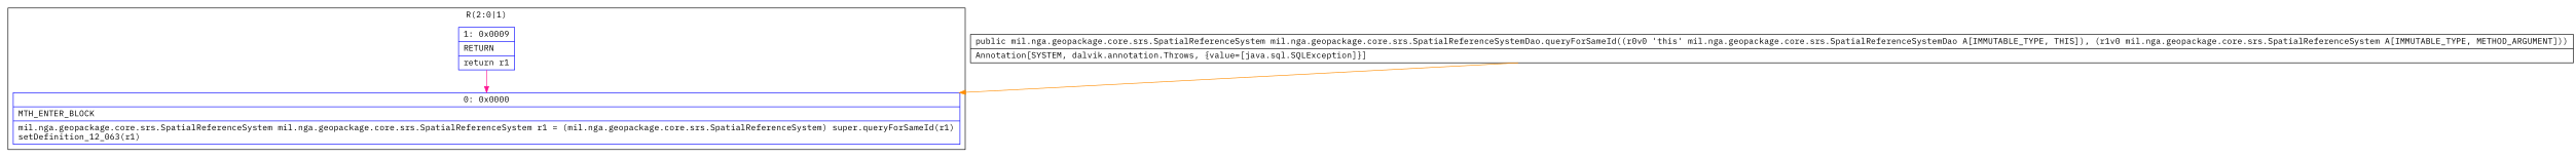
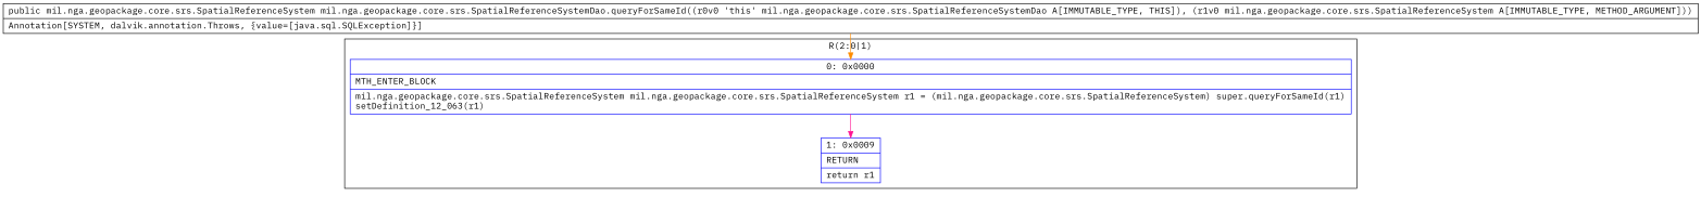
  digraph {
    fontname="IBM Plex Mono"
    node [color=blue shape=record fontname="IBM Plex Mono"]
    edge [fontname="IBM Plex Mono"]
    n1 [label="{0\:\ 0x0000|MTH_ENTER_BLOCK\l|mil.nga.geopackage.core.srs.SpatialReferenceSystem mil.nga.geopackage.core.srs.SpatialReferenceSystem r1 = (mil.nga.geopackage.core.srs.SpatialReferenceSystem) super.queryForSameId(r1)\lsetDefinition_12_063(r1)\l}"]
    n2 [label="{1\:\ 0x0009|RETURN\l|return r1\l}"]
    n3 [label="{public mil.nga.geopackage.core.srs.SpatialReferenceSystem mil.nga.geopackage.core.srs.SpatialReferenceSystemDao.queryForSameId((r0v0 'this' mil.nga.geopackage.core.srs.SpatialReferenceSystemDao A[IMMUTABLE_TYPE, THIS]), (r1v0 mil.nga.geopackage.core.srs.SpatialReferenceSystem A[IMMUTABLE_TYPE, METHOD_ARGUMENT]))  | Annotation[SYSTEM, dalvik.annotation.Throws, \{value=[java.sql.SQLException]\}]\l}" color=""]
    subgraph cluster_1 {
      label="R(2:0|1)"
      n1
      n2
    }
-   n2 -> n1 [color=deeppink]
+   n1 -> n2 [color=deeppink]
    n3 -> n1 [color=darkorange]
  }
